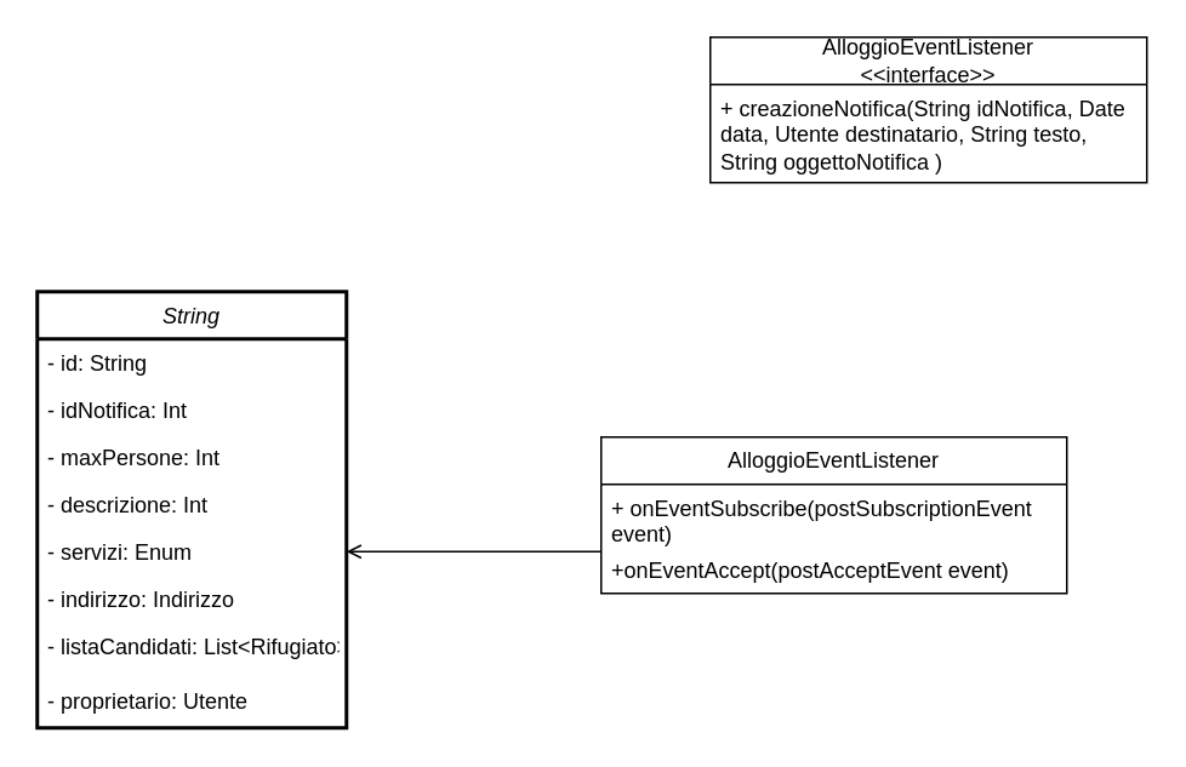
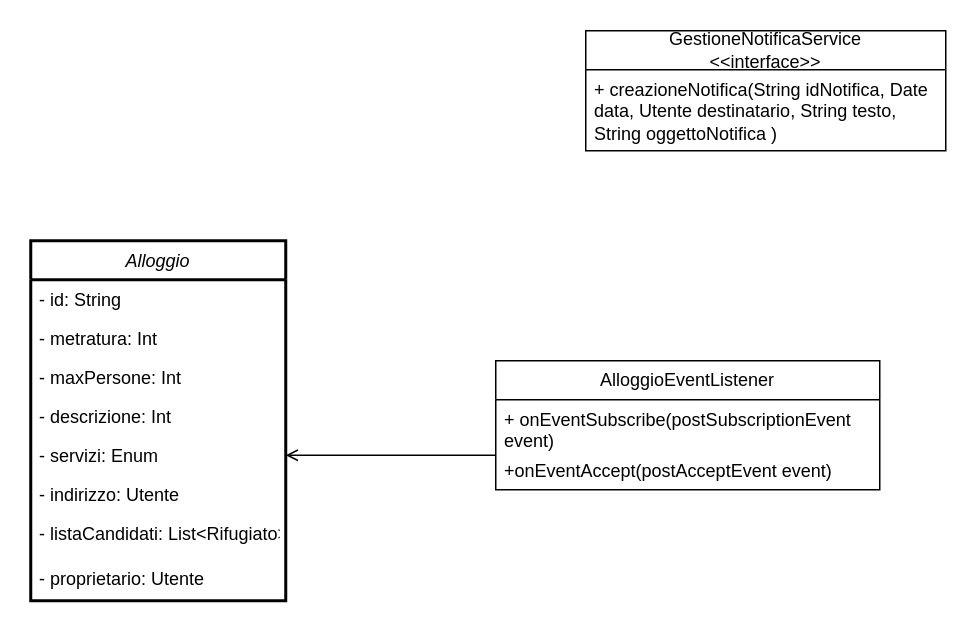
  <mxCell id="0" />
  <mxCell id="1" parent="0" />
- <mxCell id="2" value="&lt;div&gt;AlloggioEventListener&lt;/div&gt;&lt;div&gt;&amp;lt;&amp;lt;interface&amp;gt;&amp;gt;&lt;br&gt;&lt;/div&gt;" style="swimlane;fontStyle=0;childLayout=stackLayout;horizontal=1;startSize=26;fillColor=none;horizontalStack=0;resizeParent=1;resizeParentMax=0;resizeLast=0;collapsible=1;marginBottom=0;whiteSpace=wrap;html=1;" vertex="1" parent="1"><mxGeometry x="390" y="20" width="240" height="80" as="geometry" /></mxCell>
+ <mxCell id="2" value="&lt;div&gt;GestioneNotificaService&lt;/div&gt;&lt;div&gt;&amp;lt;&amp;lt;interface&amp;gt;&amp;gt;&lt;br&gt;&lt;/div&gt;" style="swimlane;fontStyle=0;childLayout=stackLayout;horizontal=1;startSize=26;fillColor=none;horizontalStack=0;resizeParent=1;resizeParentMax=0;resizeLast=0;collapsible=1;marginBottom=0;whiteSpace=wrap;html=1;" vertex="1" parent="1"><mxGeometry x="390" y="20" width="240" height="80" as="geometry" /></mxCell>
  <mxCell id="3" value="+ creazioneNotifica(String idNotifica, Date data, Utente destinatario, String testo, String oggettoNotifica )" style="text;strokeColor=none;fillColor=none;align=left;verticalAlign=top;spacingLeft=4;spacingRight=4;overflow=hidden;rotatable=0;points=[[0,0.5],[1,0.5]];portConstraint=eastwest;whiteSpace=wrap;html=1;" vertex="1" parent="2"><mxGeometry y="26" width="240" height="54" as="geometry" /></mxCell>
- <mxCell id="4" value="String" style="swimlane;fontStyle=2;align=center;verticalAlign=top;childLayout=stackLayout;horizontal=1;startSize=26;horizontalStack=0;resizeParent=1;resizeLast=0;collapsible=1;marginBottom=0;rounded=0;shadow=0;strokeWidth=2;swimlaneFillColor=default;" vertex="1" parent="1"><mxGeometry x="20" y="160" width="170" height="240" as="geometry"><mxRectangle x="550" y="140" width="160" height="26" as="alternateBounds" /></mxGeometry></mxCell>
+ <mxCell id="4" value="Alloggio" style="swimlane;fontStyle=2;align=center;verticalAlign=top;childLayout=stackLayout;horizontal=1;startSize=26;horizontalStack=0;resizeParent=1;resizeLast=0;collapsible=1;marginBottom=0;rounded=0;shadow=0;strokeWidth=2;swimlaneFillColor=default;" vertex="1" parent="1"><mxGeometry x="20" y="160" width="170" height="240" as="geometry"><mxRectangle x="550" y="140" width="160" height="26" as="alternateBounds" /></mxGeometry></mxCell>
  <mxCell id="5" value="- id: String" style="text;align=left;verticalAlign=top;spacingLeft=4;spacingRight=4;overflow=hidden;rotatable=0;points=[[0,0.5],[1,0.5]];portConstraint=eastwest;" vertex="1" parent="4"><mxGeometry y="26" width="170" height="26" as="geometry" /></mxCell>
- <mxCell id="6" value="- idNotifica: Int" style="text;align=left;verticalAlign=top;spacingLeft=4;spacingRight=4;overflow=hidden;rotatable=0;points=[[0,0.5],[1,0.5]];portConstraint=eastwest;" vertex="1" parent="4"><mxGeometry y="52" width="170" height="26" as="geometry" /></mxCell>
+ <mxCell id="6" value="- metratura: Int" style="text;align=left;verticalAlign=top;spacingLeft=4;spacingRight=4;overflow=hidden;rotatable=0;points=[[0,0.5],[1,0.5]];portConstraint=eastwest;" vertex="1" parent="4"><mxGeometry y="52" width="170" height="26" as="geometry" /></mxCell>
  <mxCell id="7" value="- maxPersone: Int" style="text;align=left;verticalAlign=top;spacingLeft=4;spacingRight=4;overflow=hidden;rotatable=0;points=[[0,0.5],[1,0.5]];portConstraint=eastwest;" vertex="1" parent="4"><mxGeometry y="78" width="170" height="26" as="geometry" /></mxCell>
  <mxCell id="8" value="- descrizione: Int" style="text;align=left;verticalAlign=top;spacingLeft=4;spacingRight=4;overflow=hidden;rotatable=0;points=[[0,0.5],[1,0.5]];portConstraint=eastwest;" vertex="1" parent="4"><mxGeometry y="104" width="170" height="26" as="geometry" /></mxCell>
  <mxCell id="9" value="- servizi: Enum" style="text;align=left;verticalAlign=top;spacingLeft=4;spacingRight=4;overflow=hidden;rotatable=0;points=[[0,0.5],[1,0.5]];portConstraint=eastwest;" vertex="1" parent="4"><mxGeometry y="130" width="170" height="26" as="geometry" /></mxCell>
- <mxCell id="10" value="- indirizzo: Indirizzo" style="text;align=left;verticalAlign=top;spacingLeft=4;spacingRight=4;overflow=hidden;rotatable=0;points=[[0,0.5],[1,0.5]];portConstraint=eastwest;" vertex="1" parent="4"><mxGeometry y="156" width="170" height="26" as="geometry" /></mxCell>
+ <mxCell id="10" value="- indirizzo: Utente" style="text;align=left;verticalAlign=top;spacingLeft=4;spacingRight=4;overflow=hidden;rotatable=0;points=[[0,0.5],[1,0.5]];portConstraint=eastwest;" vertex="1" parent="4"><mxGeometry y="156" width="170" height="26" as="geometry" /></mxCell>
  <mxCell id="11" value="- listaCandidati: List&lt;Rifugiato&gt;" style="text;align=left;verticalAlign=top;spacingLeft=4;spacingRight=4;overflow=hidden;rotatable=0;points=[[0,0.5],[1,0.5]];portConstraint=eastwest;rounded=0;shadow=0;html=0;" vertex="1" parent="4"><mxGeometry y="182" width="170" height="30" as="geometry" /></mxCell>
  <mxCell id="12" value="- proprietario: Utente" style="text;align=left;verticalAlign=top;spacingLeft=4;spacingRight=4;overflow=hidden;rotatable=0;points=[[0,0.5],[1,0.5]];portConstraint=eastwest;" vertex="1" parent="4"><mxGeometry y="212" width="170" height="26" as="geometry" /></mxCell>
  <mxCell id="13" value="&lt;div&gt;AlloggioEventListener&lt;/div&gt;" style="swimlane;fontStyle=0;childLayout=stackLayout;horizontal=1;startSize=26;fillColor=none;horizontalStack=0;resizeParent=1;resizeParentMax=0;resizeLast=0;collapsible=1;marginBottom=0;whiteSpace=wrap;html=1;" vertex="1" parent="1"><mxGeometry x="330" y="240" width="256" height="86" as="geometry" /></mxCell>
  <mxCell id="14" value="+ onEventSubscribe(postSubscriptionEvent&amp;nbsp; event)" style="text;strokeColor=none;fillColor=none;align=left;verticalAlign=top;spacingLeft=4;spacingRight=4;overflow=hidden;rotatable=0;points=[[0,0.5],[1,0.5]];portConstraint=eastwest;whiteSpace=wrap;html=1;" vertex="1" parent="13"><mxGeometry y="26" width="256" height="34" as="geometry" /></mxCell>
  <mxCell id="15" value="+onEventAccept(postAcceptEvent event)" style="text;strokeColor=none;fillColor=none;align=left;verticalAlign=top;spacingLeft=4;spacingRight=4;overflow=hidden;rotatable=0;points=[[0,0.5],[1,0.5]];portConstraint=eastwest;whiteSpace=wrap;html=1;" vertex="1" parent="13"><mxGeometry y="60" width="256" height="26" as="geometry" /></mxCell>
  <mxCell id="16" style="edgeStyle=orthogonalEdgeStyle;rounded=0;orthogonalLoop=1;jettySize=auto;html=1;entryX=1;entryY=0.5;entryDx=0;entryDy=0;endArrow=open;endFill=0;" edge="1" parent="1" target="9"><mxGeometry relative="1" as="geometry"><mxPoint x="330" y="303" as="sourcePoint" /><Array as="points"><mxPoint x="330" y="303" /></Array></mxGeometry></mxCell>
